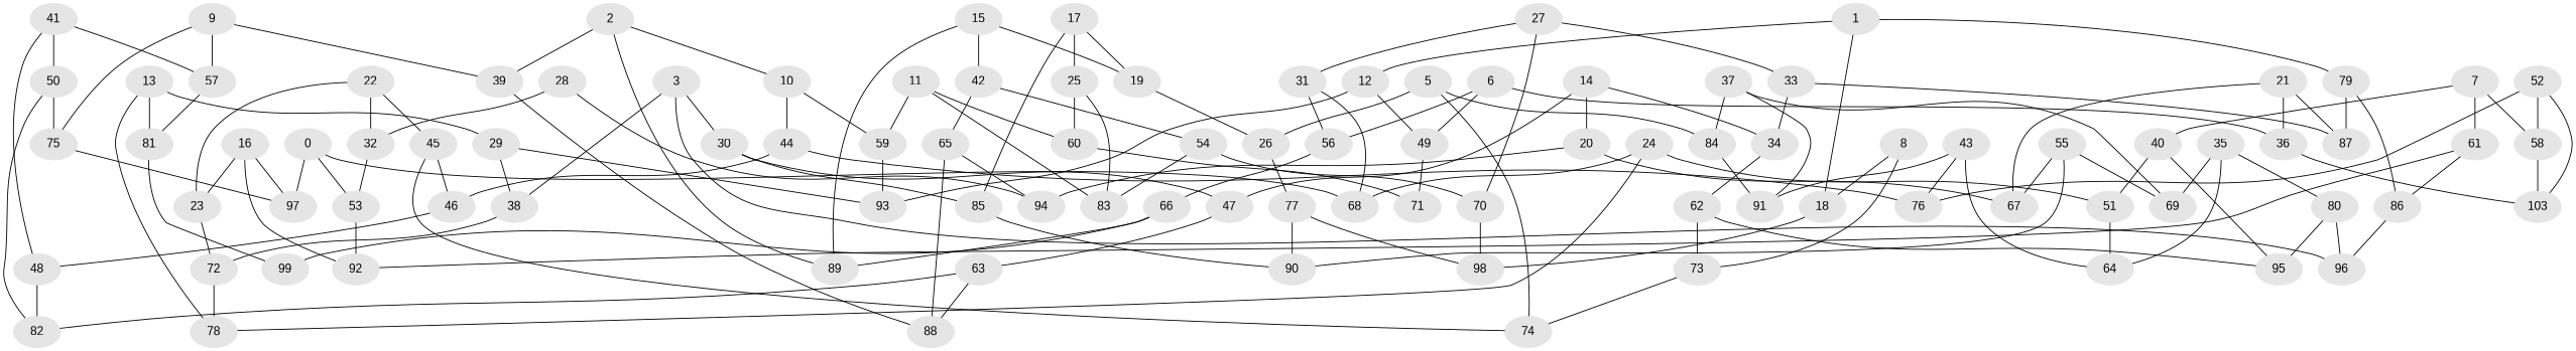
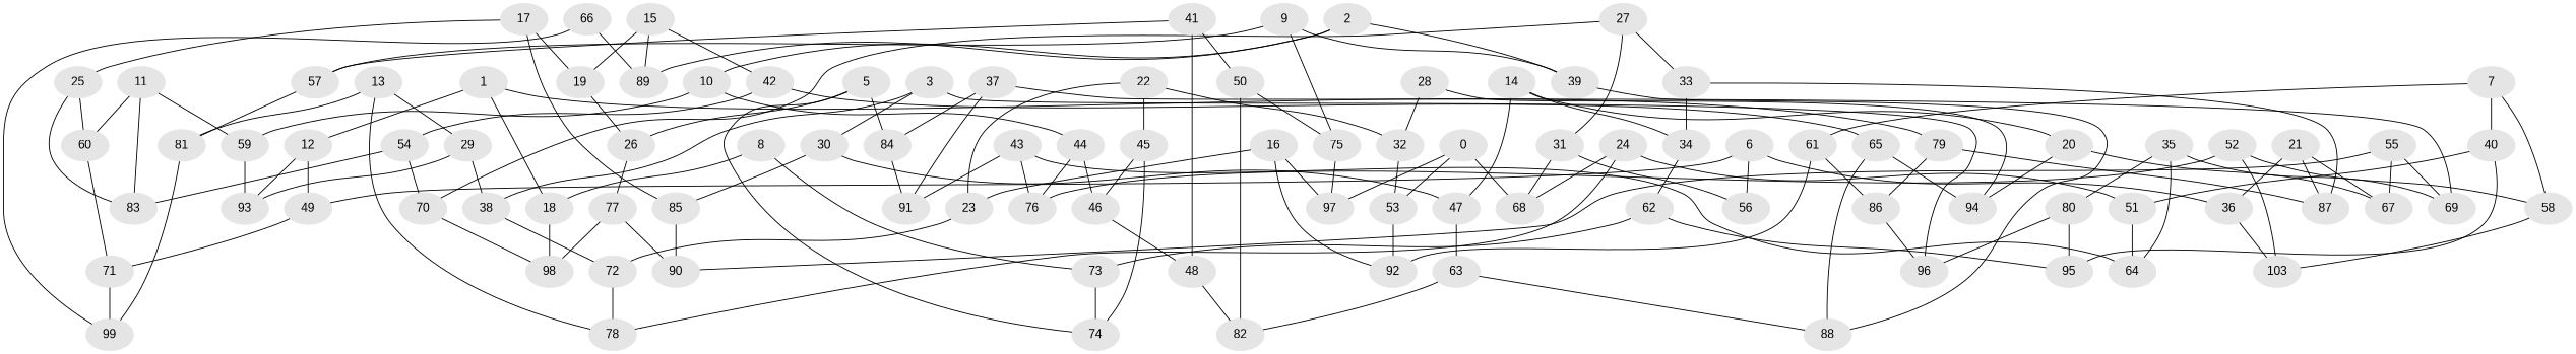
  graph {
    fontname="Liberation Sans"
    node [color=gray90 fontname="Liberation Sans" style=filled]
    edge [fontname="Liberation Sans"]
    1
    12
    18
    79
    49
    93
    98
    87
    86
    2
    10
    39
    89
    44
    59
    88
    3
    30
    38
    96
    47
    85
    72
    n24 [label=0]
    53
    68
    97
    92
    5
    26
    74
    84
    77
    91
    6
    36
    56
    n38 [label=103]
    71
    66
    7
    40
    58
    61
    51
    95
    8
    73
    28
    94
    32
    9
    57
    75
    81
    76
    46
    11
    60
    83
    13
    29
    78
    99
    14
    20
    34
    67
    62
    63
    15
    19
    42
    54
    65
    16
    23
    17
    25
    90
    21
    22
    45
    24
    64
    27
    31
    33
    70
    35
    69
    80
    37
    41
    48
    50
    82
    43
    52
    55
    1 -- 12
    1 -- 18
    1 -- 79
    12 -- 49
    12 -- 93
    18 -- 98
    79 -- 87
    79 -- 86
    49 -- 71
    86 -- 96
    2 -- 10
    2 -- 39
    2 -- 89
    10 -- 44
    10 -- 59
    39 -- 88
    44 -- 76
    44 -- 46
    59 -- 93
    3 -- 30
    3 -- 38
    3 -- 96
    30 -- 47
    30 -- 85
    38 -- 72
    47 -- 63
    85 -- 90
    72 -- 78
    n24 -- 53
    n24 -- 68
    n24 -- 97
    53 -- 92
    5 -- 26
    5 -- 74
    5 -- 84
    26 -- 77
    84 -- 91
    77 -- 98
    77 -- 90
    6 -- 49
    6 -- 36
    6 -- 56
    36 -- n38
-   56 -- 66
+   71 -- 99
    66 -- 89
    66 -- 99
    7 -- 40
    7 -- 58
    7 -- 61
    40 -- 51
    40 -- 95
    58 -- n38
    61 -- 86
    61 -- 92
    51 -- 64
    8 -- 18
    8 -- 73
    73 -- 74
    28 -- 94
    28 -- 32
    32 -- 53
    9 -- 39
    9 -- 57
    9 -- 75
    57 -- 81
    75 -- 97
    81 -- 99
    46 -- 48
    11 -- 59
    11 -- 60
    11 -- 83
    60 -- 71
    13 -- 81
    13 -- 29
    13 -- 78
    29 -- 93
    29 -- 38
    14 -- 47
    14 -- 20
    14 -- 34
    20 -- 94
    20 -- 67
    34 -- 62
    62 -- 95
    62 -- 73
    63 -- 88
    63 -- 82
    15 -- 89
    15 -- 19
    15 -- 42
    19 -- 26
    42 -- 54
    42 -- 65
    54 -- 83
    54 -- 70
    65 -- 88
    65 -- 94
    16 -- 97
    16 -- 92
    16 -- 23
    23 -- 72
    17 -- 85
    17 -- 19
    17 -- 25
    25 -- 60
    25 -- 83
    21 -- 87
    21 -- 36
    21 -- 67
    22 -- 32
    22 -- 23
    22 -- 45
    45 -- 74
    45 -- 46
    24 -- 68
    24 -- 51
    24 -- 78
    27 -- 31
    27 -- 33
    27 -- 70
    31 -- 68
    31 -- 56
    33 -- 87
    33 -- 34
    70 -- 98
    35 -- 64
    35 -- 69
    35 -- 80
    80 -- 96
    80 -- 95
    37 -- 84
    37 -- 91
    37 -- 69
    41 -- 57
    41 -- 48
    41 -- 50
    48 -- 82
    50 -- 75
    50 -- 82
    43 -- 91
    43 -- 76
    43 -- 64
    52 -- n38
    52 -- 58
    52 -- 76
    55 -- 67
    55 -- 90
    55 -- 69
  }
